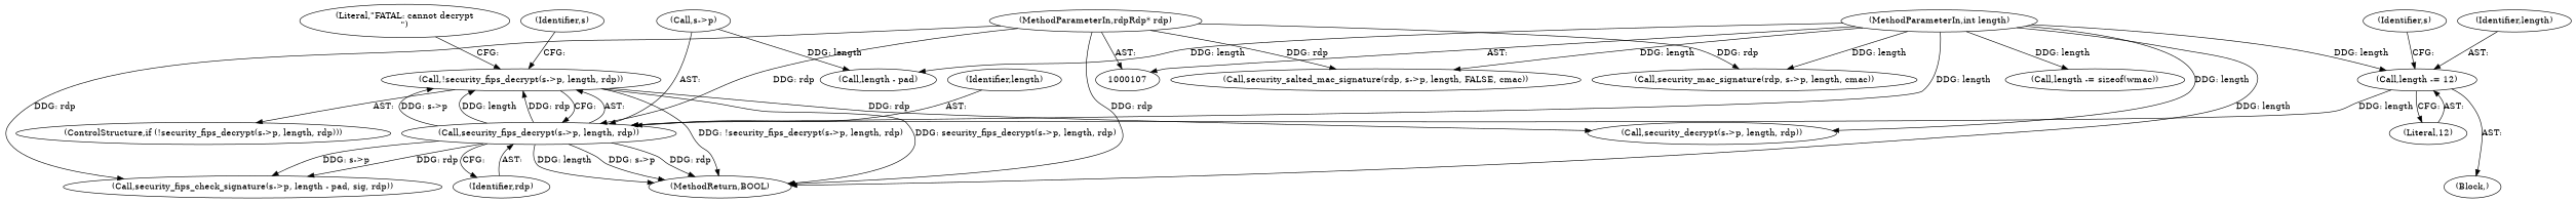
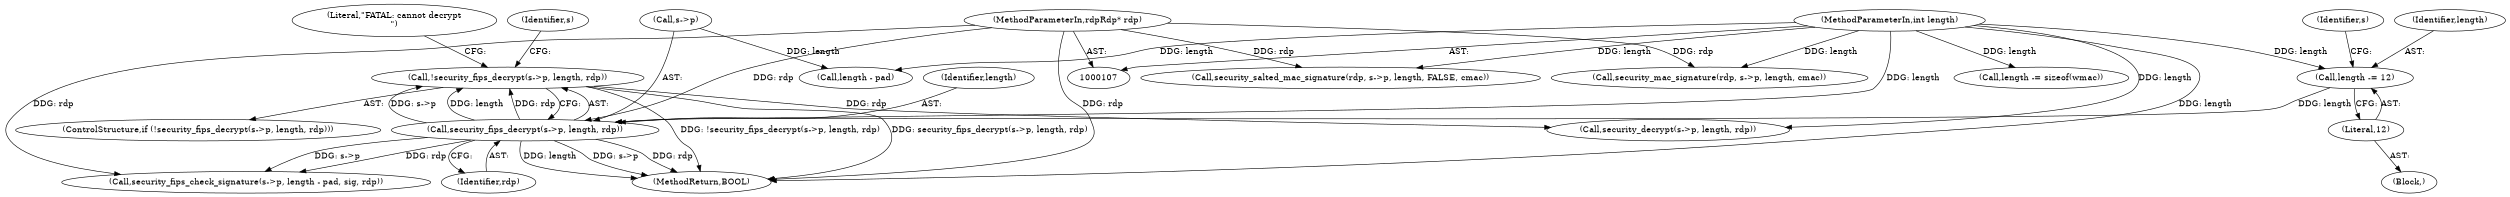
  digraph {
    n1 [label="(Call,!security_fips_decrypt(s->p, length, rdp))"]
    n2 [label="(Call,security_fips_decrypt(s->p, length, rdp))"]
    n3 [label="(ControlStructure,if (!security_fips_decrypt(s->p, length, rdp)))"]
    n4 [label="(MethodReturn,BOOL)"]
    n5 [label="(Call,security_decrypt(s->p, length, rdp))"]
    n6 [label="(Call,security_fips_check_signature(s->p, length - pad, sig, rdp))"]
    n7 [label="(Identifier,rdp)"]
    n8 [label="(Call,length - pad)"]
    n9 [label="(Call,length -= 12)"]
    n10 [label="(Literal,12)"]
    n11 [label="(Block,)"]
    n12 [label="(MethodParameterIn,int length)"]
    n13 [label="(Call,length -= sizeof(wmac))"]
    n14 [label="(Call,security_salted_mac_signature(rdp, s->p, length, FALSE, cmac))"]
    n15 [label="(Call,security_mac_signature(rdp, s->p, length, cmac))"]
    1000107
    n17 [label="(MethodParameterIn,rdpRdp* rdp)"]
    n18 [label="(Identifier,s)"]
    n19 [label="(Identifier,length)"]
    n20 [label="(Identifier,length)"]
    n21 [label="(Literal,\"FATAL: cannot decrypt\n\")"]
    n22 [label="(Call,s->p)"]
    n23 [label="(Identifier,s)"]
    n1 -> n2 [label="CFG: "]
    n1 -> n3 [label="AST: "]
    n1 -> n4 [label="DDG: security_fips_decrypt(s->p, length, rdp)"]
    n1 -> n4 [label="DDG: !security_fips_decrypt(s->p, length, rdp)"]
    n1 -> n5 [label="DDG: rdp"]
    n2 -> n1 [label="AST: "]
    n2 -> n1 [label="DDG: s->p"]
    n2 -> n1 [label="DDG: length"]
    n2 -> n1 [label="DDG: rdp"]
    n2 -> n4 [label="DDG: s->p"]
    n2 -> n4 [label="DDG: rdp"]
    n2 -> n4 [label="DDG: length"]
    n2 -> n6 [label="DDG: s->p"]
    n2 -> n6 [label="DDG: rdp"]
    n2 -> n7 [label="CFG: "]
    n7 -> n2 [label="AST: "]
    n9 -> n2 [label="DDG: length"]
    n9 -> n10 [label="CFG: "]
-   n9 -> n11 [label="AST: "]
+   n10 -> n11 [label="AST: "]
    n10 -> n9 [label="AST: "]
    n12 -> n2 [label="DDG: length"]
    n12 -> n4 [label="DDG: length"]
    n12 -> n5 [label="DDG: length"]
    n12 -> n8 [label="DDG: length"]
    n12 -> n9 [label="DDG: length"]
    n12 -> n13 [label="DDG: length"]
    n12 -> n14 [label="DDG: length"]
    n12 -> n15 [label="DDG: length"]
    n12 -> 1000107 [label="AST: "]
    n17 -> n2 [label="DDG: rdp"]
    n17 -> n4 [label="DDG: rdp"]
    n17 -> n6 [label="DDG: rdp"]
    n17 -> n14 [label="DDG: rdp"]
    n17 -> n15 [label="DDG: rdp"]
    n17 -> 1000107 [label="AST: "]
    n18 -> n9 [label="CFG: "]
    n19 -> n2 [label="AST: "]
    n20 -> n9 [label="AST: "]
    n21 -> n1 [label="CFG: "]
    n22 -> n2 [label="AST: "]
    n22 -> n8 [label="DDG: length"]
    n23 -> n1 [label="CFG: "]
  }
